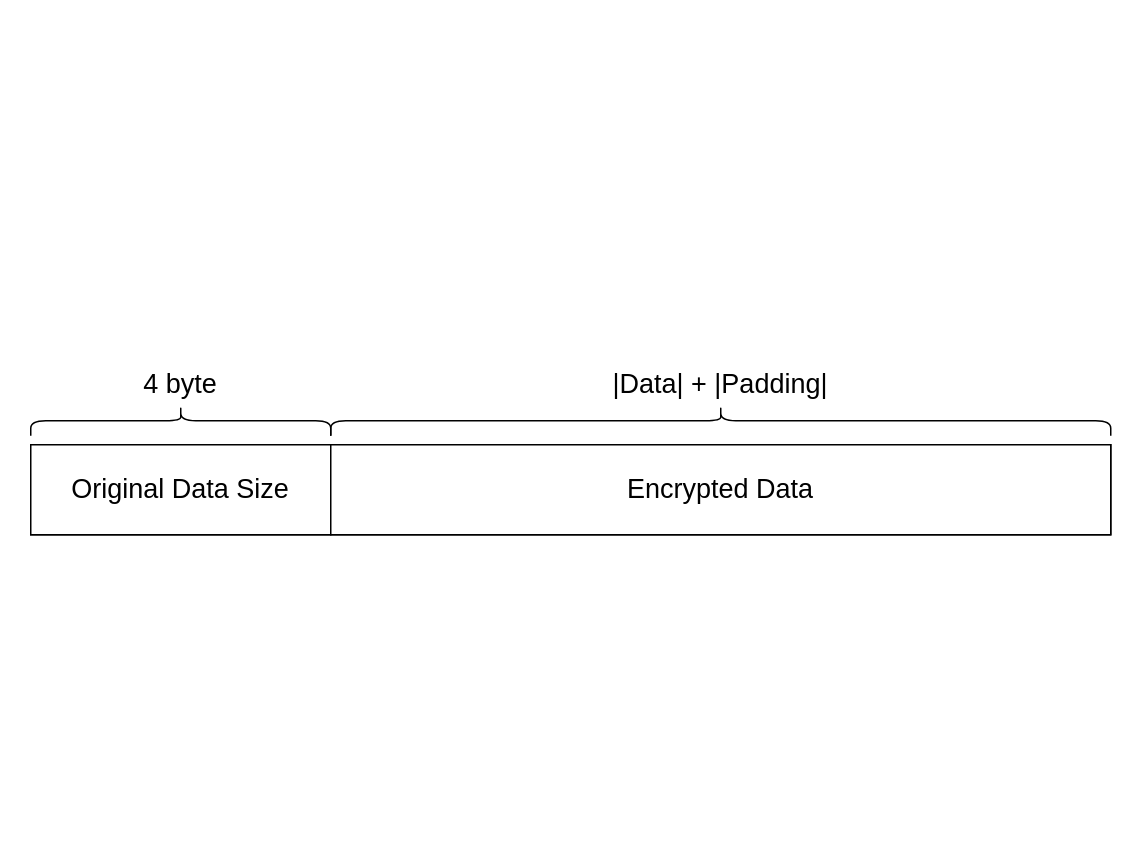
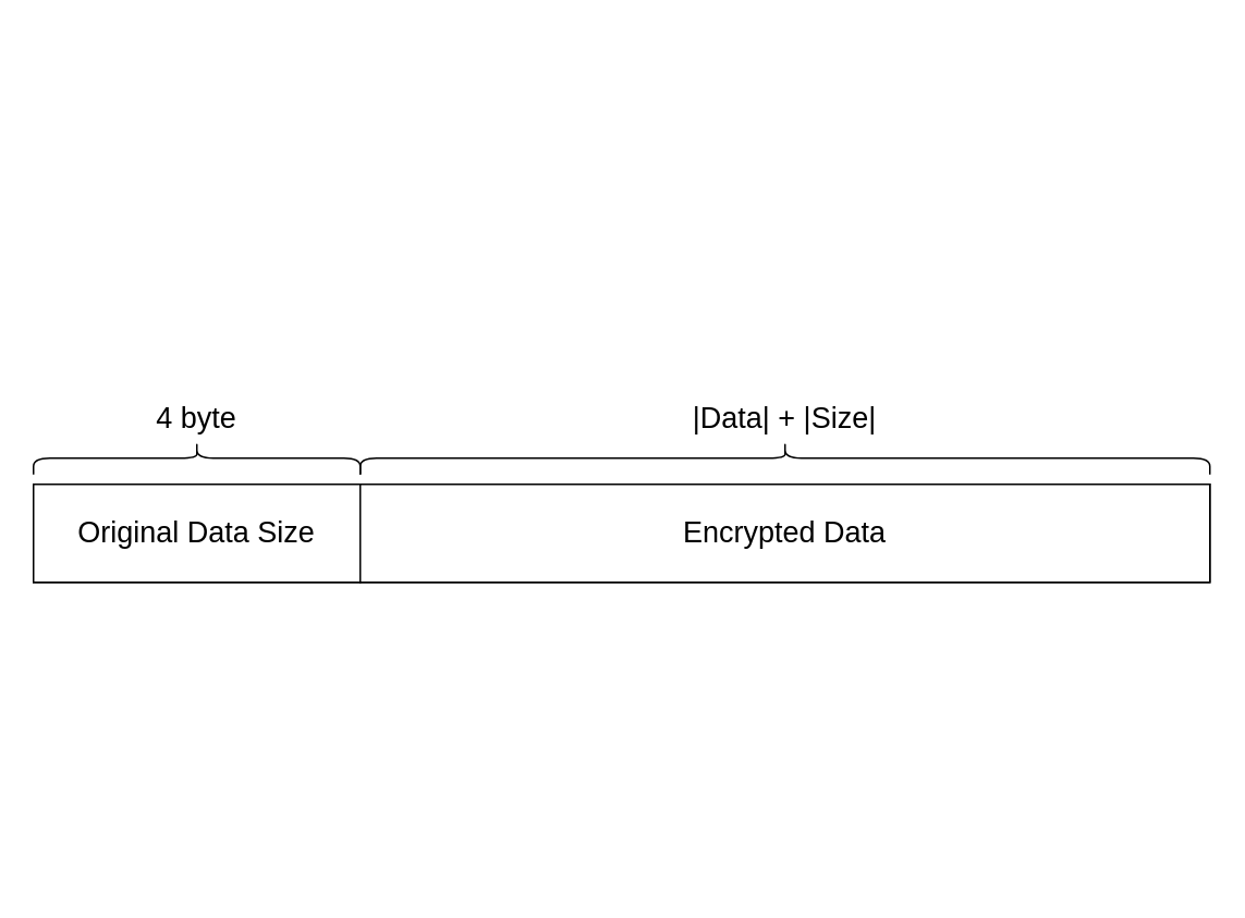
  <mxCell id="0" />
  <mxCell id="1" parent="0" />
  <mxCell id="2" value="" style="rounded=0;whiteSpace=wrap;html=1;" vertex="1" parent="1"><mxGeometry x="20" y="296" width="720" height="60" as="geometry" /></mxCell>
  <mxCell id="3" value="&lt;font style=&quot;font-size: 18px&quot;&gt;Original Data Size&lt;br&gt;&lt;/font&gt;" style="rounded=0;whiteSpace=wrap;html=1;" vertex="1" parent="1"><mxGeometry x="20" y="296" width="200" height="60" as="geometry" /></mxCell>
  <mxCell id="4" value="&lt;font style=&quot;font-size: 18px&quot;&gt;Encrypted Data&lt;/font&gt;" style="rounded=0;whiteSpace=wrap;html=1;" vertex="1" parent="1"><mxGeometry x="220" y="296" width="520" height="60" as="geometry" /></mxCell>
  <mxCell id="5" value="" style="shape=curlyBracket;whiteSpace=wrap;html=1;rounded=1;rotation=90;" vertex="1" parent="1"><mxGeometry x="110" y="180" width="20" height="200" as="geometry" /></mxCell>
  <mxCell id="6" value="&lt;font style=&quot;font-size: 18px&quot;&gt;4 byte&lt;br&gt;&lt;/font&gt;" style="text;html=1;strokeColor=none;fillColor=none;align=center;verticalAlign=middle;whiteSpace=wrap;rounded=0;" vertex="1" parent="1"><mxGeometry x="80" y="246" width="80" height="20" as="geometry" /></mxCell>
  <mxCell id="7" value="" style="shape=curlyBracket;whiteSpace=wrap;html=1;rounded=1;rotation=90;" vertex="1" parent="1"><mxGeometry x="470" y="20" width="20" height="520" as="geometry" /></mxCell>
- <mxCell id="8" value="&lt;font style=&quot;font-size: 18px&quot;&gt;|Data| + |Padding|&lt;br&gt;&lt;/font&gt;" style="text;html=1;strokeColor=none;fillColor=none;align=center;verticalAlign=middle;whiteSpace=wrap;rounded=0;" vertex="1" parent="1"><mxGeometry x="405" y="246" width="150" height="20" as="geometry" /></mxCell>
+ <mxCell id="8" value="&lt;font style=&quot;font-size: 18px&quot;&gt;|Data| + |Size|&lt;br&gt;&lt;/font&gt;" style="text;html=1;strokeColor=none;fillColor=none;align=center;verticalAlign=middle;whiteSpace=wrap;rounded=0;" vertex="1" parent="1"><mxGeometry x="405" y="246" width="150" height="20" as="geometry" /></mxCell>
